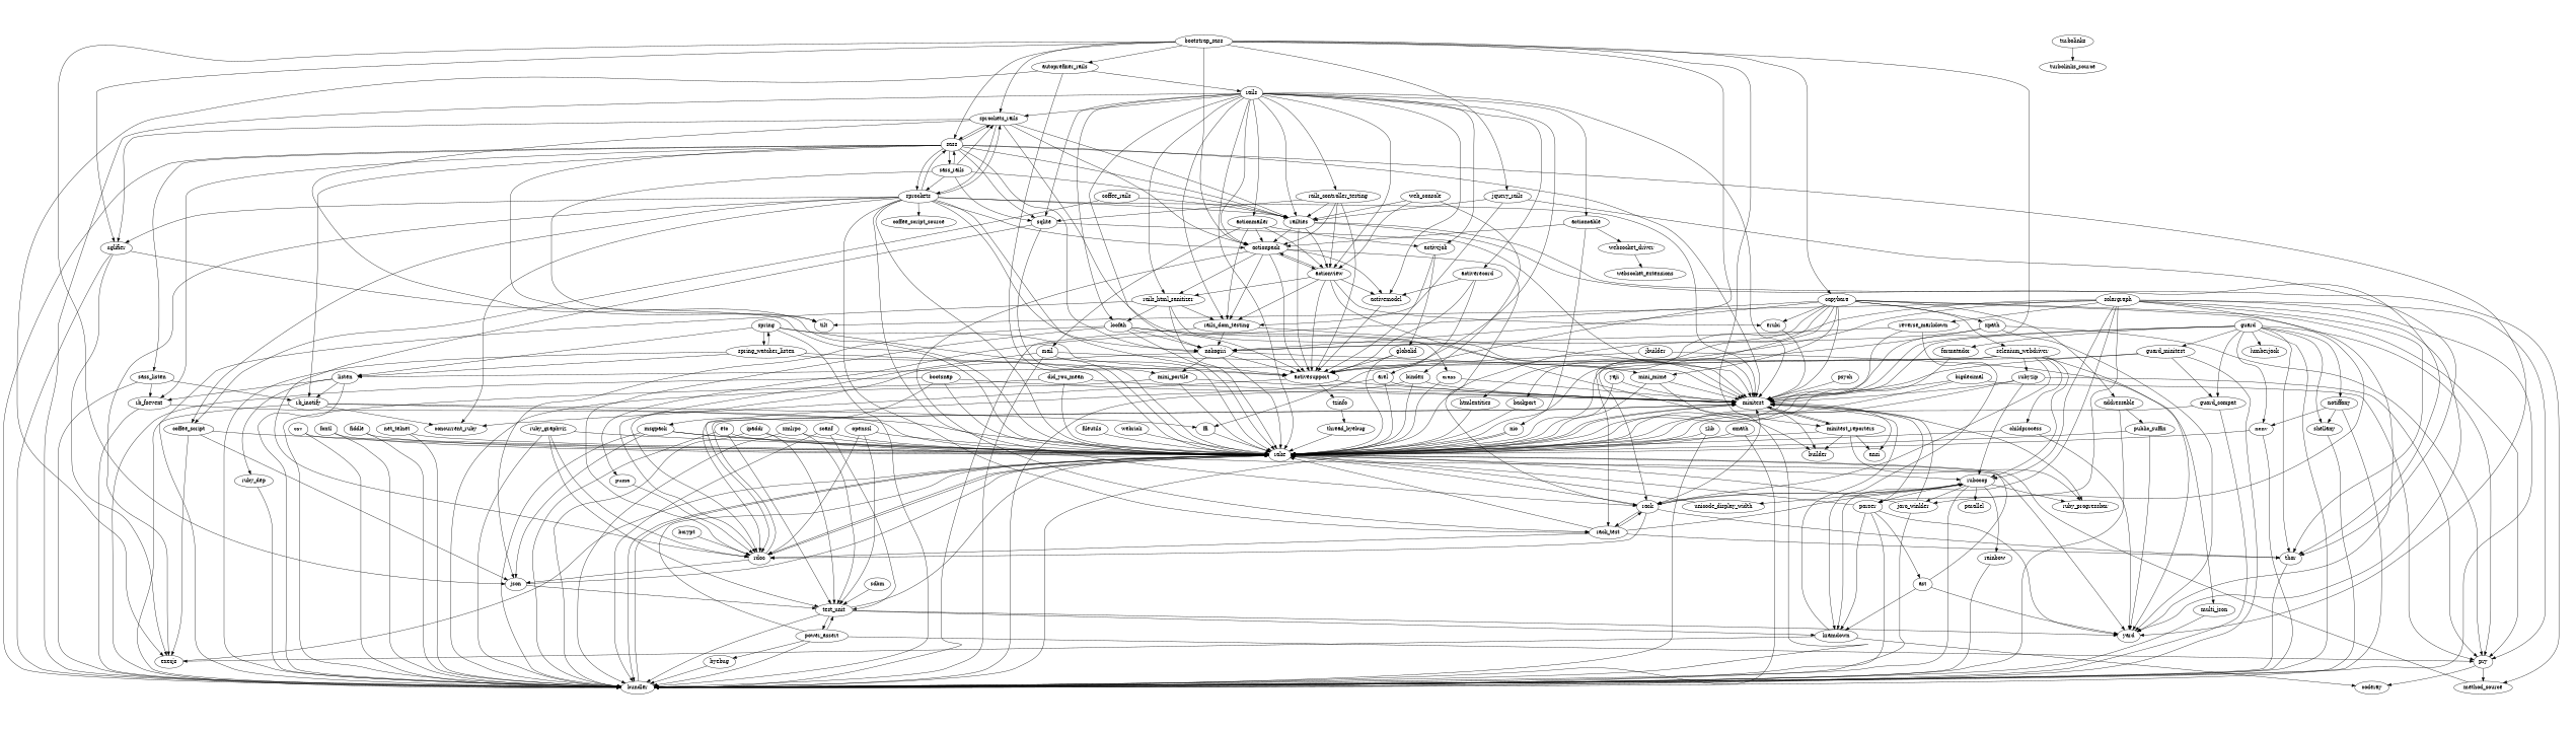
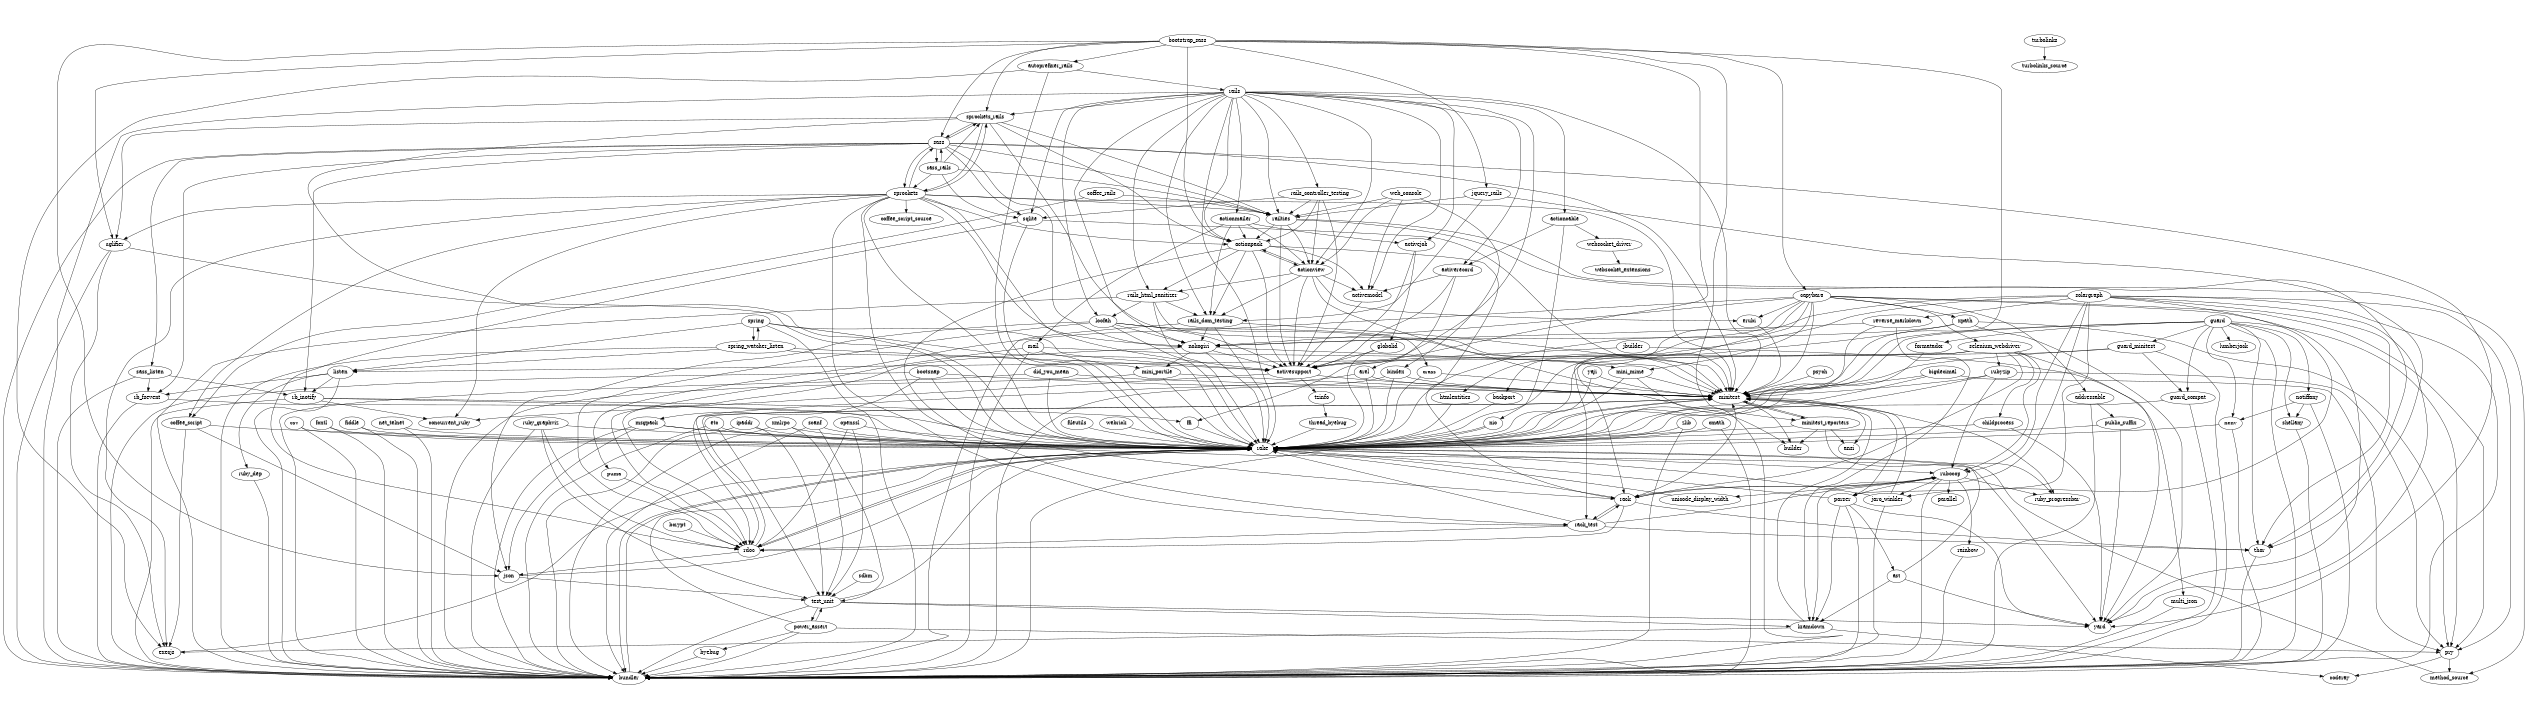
  digraph {
    actioncable
    actionpack
    nio
    websocket_driver
    actionview
    rails_dom_testing
    activemodel
    activesupport
    rack
    rack_test
    rails_html_sanitizer
    bundler
    rake
    websocket_extensions
    builder
    erubi
    minitest
    nokogiri
    concurrent_ruby
    tzinfo
    rdoc
    thor
    rubocop
    loofah
    actionmailer
    activejob
    mail
    globalid
    mini_mime
    json
    minitest_reporters
    ansi
    ruby_progressbar
    mini_portile
    n35 [label=thread_byebug]
    jaro_winkler
    parser
    rainbow
    parallel
    unicode_display_width
    crass
    activerecord
    arel
    addressable
    public_suffix
    yard
    test_unit
    ast
    kramdown
    execjs
    coderay
    autoprefixer_rails
    rails
    sprockets_rails
    railties
    rails_controller_testing
    sqlite
    sass
    uglifier
    sprockets
    method_source
    backport
    bcrypt
    bigdecimal
    pry
    bindex
    bootsnap
    msgpack
    bootstrap_sass
    capybara
    jquery_rails
    puma
    selenium_webdriver
    xpath
    rb_fsevent
    rb_inotify
    sass_listen
    sass_rails
-   tilt
    childprocess
    ffi
    rubyzip
    power_assert
    coffee_script
    coffee_script_source
    byebug
    cmath
    coffee_rails
    csv
    did_you_mean
    etc
    fcntl
    fiddle
    fileutils
    formatador
    guard
    lumberjack
    nenv
    notiffany
    shellany
    guard_compat
    guard_minitest
    listen
    ruby_dep
    htmlentities
    ipaddr
    jbuilder
    multi_json
    net_telnet
    openssl
    psych
    reverse_markdown
    ruby_graphviz
    scanf
    sdbm
    solargraph
    spring
    spring_watcher_listen
    turbolinks
    turbolinks_source
    web_console
    webrick
    xmlrpc
    yaji
    zlib
-   actioncable -> actionpack
+   actioncable -> activerecord
    actioncable -> nio
    actioncable -> websocket_driver
    actionpack -> actionview
    actionpack -> rails_dom_testing
    actionpack -> activemodel
    actionpack -> activesupport
    actionpack -> rack
    actionpack -> rack_test
    actionpack -> rails_html_sanitizer
    nio -> bundler
    nio -> rake
    websocket_driver -> websocket_extensions
    actionview -> actionpack
    actionview -> rails_dom_testing
    actionview -> activemodel
    actionview -> activesupport
    actionview -> rails_html_sanitizer
    actionview -> builder
    actionview -> erubi
    rails_dom_testing -> bundler
+   rails_dom_testing -> rake
    rails_dom_testing -> minitest
    rails_dom_testing -> nokogiri
    activemodel -> activesupport
    activesupport -> minitest
    activesupport -> concurrent_ruby
    activesupport -> tzinfo
    rack -> rack_test
    rack -> rake
    rack -> minitest
    rack -> rdoc
    rack -> thor
    rack -> rubocop
    rack_test -> rack
    rack_test -> rake
    rack_test -> rdoc
    rack_test -> thor
    rack_test -> rubocop
    rails_html_sanitizer -> rails_dom_testing
    rails_html_sanitizer -> bundler
    rails_html_sanitizer -> rake
    rails_html_sanitizer -> minitest
    rails_html_sanitizer -> loofah
    bundler -> rake
    rake -> bundler
    rake -> minitest
    rake -> rdoc
    rake -> rubocop
    erubi -> minitest
    minitest -> rake
    minitest -> builder
    minitest -> rdoc
    minitest -> minitest_reporters
    minitest -> ansi
    minitest -> ruby_progressbar
    nokogiri -> activesupport
    nokogiri -> rake
    nokogiri -> minitest
    nokogiri -> rdoc
    nokogiri -> mini_portile
    tzinfo -> n35
    rdoc -> rake
    rdoc -> minitest
    rdoc -> json
    thor -> bundler
    rubocop -> rack
    rubocop -> bundler
    rubocop -> ruby_progressbar
    rubocop -> jaro_winkler
    rubocop -> parser
    rubocop -> rainbow
    rubocop -> parallel
    rubocop -> unicode_display_width
    loofah -> rake
    loofah -> minitest
    loofah -> nokogiri
    loofah -> rdoc
    loofah -> json
    loofah -> crass
    actionmailer -> actionpack
    actionmailer -> actionview
    actionmailer -> rails_dom_testing
    actionmailer -> activejob
    actionmailer -> mail
    activejob -> activesupport
    activejob -> globalid
    mail -> bundler
    mail -> rake
    mail -> rdoc
    mail -> mini_mime
    globalid -> activesupport
    globalid -> rake
    mini_mime -> bundler
    mini_mime -> rake
    mini_mime -> minitest
    json -> rake
    json -> test_unit
    minitest_reporters -> rake
    minitest_reporters -> builder
    minitest_reporters -> minitest
    minitest_reporters -> ansi
    minitest_reporters -> ruby_progressbar
    mini_portile -> bundler
    mini_portile -> rake
    mini_portile -> minitest
    n35 -> rake
    jaro_winkler -> bundler
    jaro_winkler -> rake
    jaro_winkler -> minitest
    parser -> bundler
    parser -> rake
    parser -> minitest
    parser -> yard
    parser -> ast
    parser -> kramdown
    rainbow -> bundler
    unicode_display_width -> rake
    crass -> rake
    crass -> minitest
    activerecord -> activemodel
    activerecord -> activesupport
    activerecord -> arel
    arel -> rake
    arel -> minitest
    arel -> rdoc
    addressable -> bundler
    addressable -> public_suffix
    public_suffix -> rake
    public_suffix -> yard
    test_unit -> bundler
    test_unit -> rake
    test_unit -> yard
    test_unit -> kramdown
    test_unit -> power_assert
    ast -> rake
    ast -> yard
    ast -> kramdown
    kramdown -> minitest
    kramdown -> execjs
    kramdown -> coderay
    execjs -> rake
    autoprefixer_rails -> rake
    autoprefixer_rails -> execjs
    autoprefixer_rails -> rails
    rails -> actioncable
    rails -> actionpack
    rails -> actionview
    rails -> rails_dom_testing
    rails -> activemodel
    rails -> activesupport
    rails -> rails_html_sanitizer
    rails -> bundler
    rails -> rake
    rails -> minitest
    rails -> nokogiri
    rails -> loofah
    rails -> actionmailer
    rails -> activejob
    rails -> activerecord
    rails -> sprockets_rails
    rails -> railties
    rails -> rails_controller_testing
    rails -> sqlite
    sprockets_rails -> actionpack
    sprockets_rails -> activesupport
    sprockets_rails -> rake
    sprockets_rails -> railties
    sprockets_rails -> sass
    sprockets_rails -> uglifier
    sprockets_rails -> sprockets
    railties -> actionpack
    railties -> actionview
    railties -> activesupport
    railties -> thor
    railties -> method_source
    rails_controller_testing -> actionpack
    rails_controller_testing -> actionview
    rails_controller_testing -> activesupport
    rails_controller_testing -> railties
    rails_controller_testing -> sqlite
    sqlite -> minitest
    sqlite -> rdoc
    sqlite -> mini_portile
    sass -> bundler
    sass -> minitest
    sass -> nokogiri
    sass -> yard
    sass -> sprockets_rails
    sass -> railties
    sass -> sqlite
    sass -> sprockets
    sass -> rb_fsevent
    sass -> rb_inotify
    sass -> sass_listen
    sass -> sass_rails
-   sass -> tilt
    uglifier -> bundler
    uglifier -> rake
    uglifier -> execjs
    sprockets -> actionpack
    sprockets -> activesupport
    sprockets -> rack
    sprockets -> rack_test
    sprockets -> rake
    sprockets -> minitest
    sprockets -> nokogiri
    sprockets -> concurrent_ruby
    sprockets -> execjs
    sprockets -> sprockets_rails
    sprockets -> railties
    sprockets -> sass
    sprockets -> uglifier
    sprockets -> coffee_script
    sprockets -> coffee_script_source
    method_source -> rake
    backport -> rake
    bcrypt -> rdoc
    bigdecimal -> rake
    bigdecimal -> minitest
    bigdecimal -> pry
    pry -> coderay
    pry -> method_source
    bindex -> bundler
    bindex -> rake
    bindex -> minitest
    bootsnap -> bundler
    bootsnap -> rake
    bootsnap -> minitest
    bootsnap -> msgpack
    msgpack -> bundler
    msgpack -> rake
    msgpack -> json
    msgpack -> yard
    bootstrap_sass -> actionpack
    bootstrap_sass -> activesupport
    bootstrap_sass -> minitest
    bootstrap_sass -> json
    bootstrap_sass -> minitest_reporters
    bootstrap_sass -> autoprefixer_rails
    bootstrap_sass -> sprockets_rails
    bootstrap_sass -> sass
    bootstrap_sass -> uglifier
    bootstrap_sass -> capybara
    bootstrap_sass -> jquery_rails
    capybara -> rack
    capybara -> rack_test
    capybara -> rake
    capybara -> erubi
    capybara -> minitest
    capybara -> nokogiri
    capybara -> mini_mime
    capybara -> addressable
    capybara -> yard
    capybara -> pry
    capybara -> puma
    capybara -> selenium_webdriver
    capybara -> xpath
    jquery_rails -> rails_dom_testing
    jquery_rails -> thor
    jquery_rails -> railties
    puma -> rdoc
    selenium_webdriver -> rack
    selenium_webdriver -> rake
    selenium_webdriver -> rubocop
    selenium_webdriver -> yard
    selenium_webdriver -> childprocess
    selenium_webdriver -> ffi
    selenium_webdriver -> rubyzip
    xpath -> rake
    xpath -> nokogiri
    xpath -> yard
    xpath -> pry
    rb_fsevent -> bundler
    rb_fsevent -> rake
    rb_inotify -> bundler
    rb_inotify -> rake
    rb_inotify -> concurrent_ruby
    rb_inotify -> ffi
    sass_listen -> bundler
    sass_listen -> rb_fsevent
    sass_listen -> rb_inotify
    sass_rails -> sprockets_rails
    sass_rails -> railties
    sass_rails -> sqlite
    sass_rails -> sass
    sass_rails -> sprockets
-   sass_rails -> tilt
    childprocess -> rake
    childprocess -> yard
    ffi -> rake
    rubyzip -> rake
    rubyzip -> minitest
    rubyzip -> rubocop
    rubyzip -> pry
    power_assert -> bundler
    power_assert -> rake
    power_assert -> test_unit
    power_assert -> pry
    power_assert -> byebug
    coffee_script -> rake
    coffee_script -> json
    coffee_script -> execjs
    byebug -> bundler
    cmath -> bundler
    cmath -> rake
    coffee_rails -> railties
    coffee_rails -> coffee_script
    csv -> bundler
    csv -> rake
    did_you_mean -> bundler
    did_you_mean -> rake
    did_you_mean -> minitest
    etc -> bundler
    etc -> rake
    etc -> test_unit
    fcntl -> bundler
    fcntl -> rake
    fiddle -> bundler
    fiddle -> rake
    fileutils -> rake
    formatador -> rake
    guard -> bundler
    guard -> rake
    guard -> minitest
    guard -> thor
    guard -> pry
    guard -> formatador
    guard -> lumberjack
    guard -> nenv
    guard -> notiffany
    guard -> shellany
    guard -> guard_compat
    guard -> guard_minitest
    nenv -> bundler
    nenv -> rake
    notiffany -> bundler
    notiffany -> nenv
    notiffany -> shellany
    shellany -> bundler
    guard_compat -> bundler
    guard_compat -> rake
    guard_minitest -> bundler
    guard_minitest -> minitest
    guard_minitest -> guard_compat
    guard_minitest -> listen
    listen -> bundler
    listen -> rb_fsevent
    listen -> rb_inotify
    listen -> ruby_dep
    ruby_dep -> bundler
    htmlentities -> rake
    ipaddr -> bundler
    ipaddr -> rake
    ipaddr -> test_unit
    jbuilder -> activesupport
    jbuilder -> multi_json
    multi_json -> bundler
    net_telnet -> bundler
    net_telnet -> rake
    openssl -> rake
    openssl -> rdoc
    openssl -> test_unit
    psych -> minitest
    reverse_markdown -> rake
    reverse_markdown -> nokogiri
    reverse_markdown -> kramdown
    ruby_graphviz -> bundler
    ruby_graphviz -> rake
    ruby_graphviz -> rdoc
    ruby_graphviz -> test_unit
    scanf -> bundler
    scanf -> rake
    scanf -> test_unit
    sdbm -> test_unit
    solargraph -> bundler
    solargraph -> thor
    solargraph -> rubocop
    solargraph -> jaro_winkler
    solargraph -> parser
    solargraph -> yard
    solargraph -> kramdown
    solargraph -> backport
    solargraph -> pry
-   solargraph -> tilt
    solargraph -> htmlentities
    solargraph -> reverse_markdown
    spring -> activesupport
    spring -> bundler
    spring -> rake
    spring -> listen
    spring -> spring_watcher_listen
    spring_watcher_listen -> activesupport
    spring_watcher_listen -> bundler
    spring_watcher_listen -> rake
    spring_watcher_listen -> listen
    spring_watcher_listen -> spring
    turbolinks -> turbolinks_source
    web_console -> actionview
+   web_console -> activemodel
    web_console -> railties
    web_console -> bindex
    webrick -> rake
    xmlrpc -> bundler
    xmlrpc -> rake
    xmlrpc -> test_unit
    yaji -> rake
    yaji -> minitest
    zlib -> bundler
    zlib -> rake
  }
